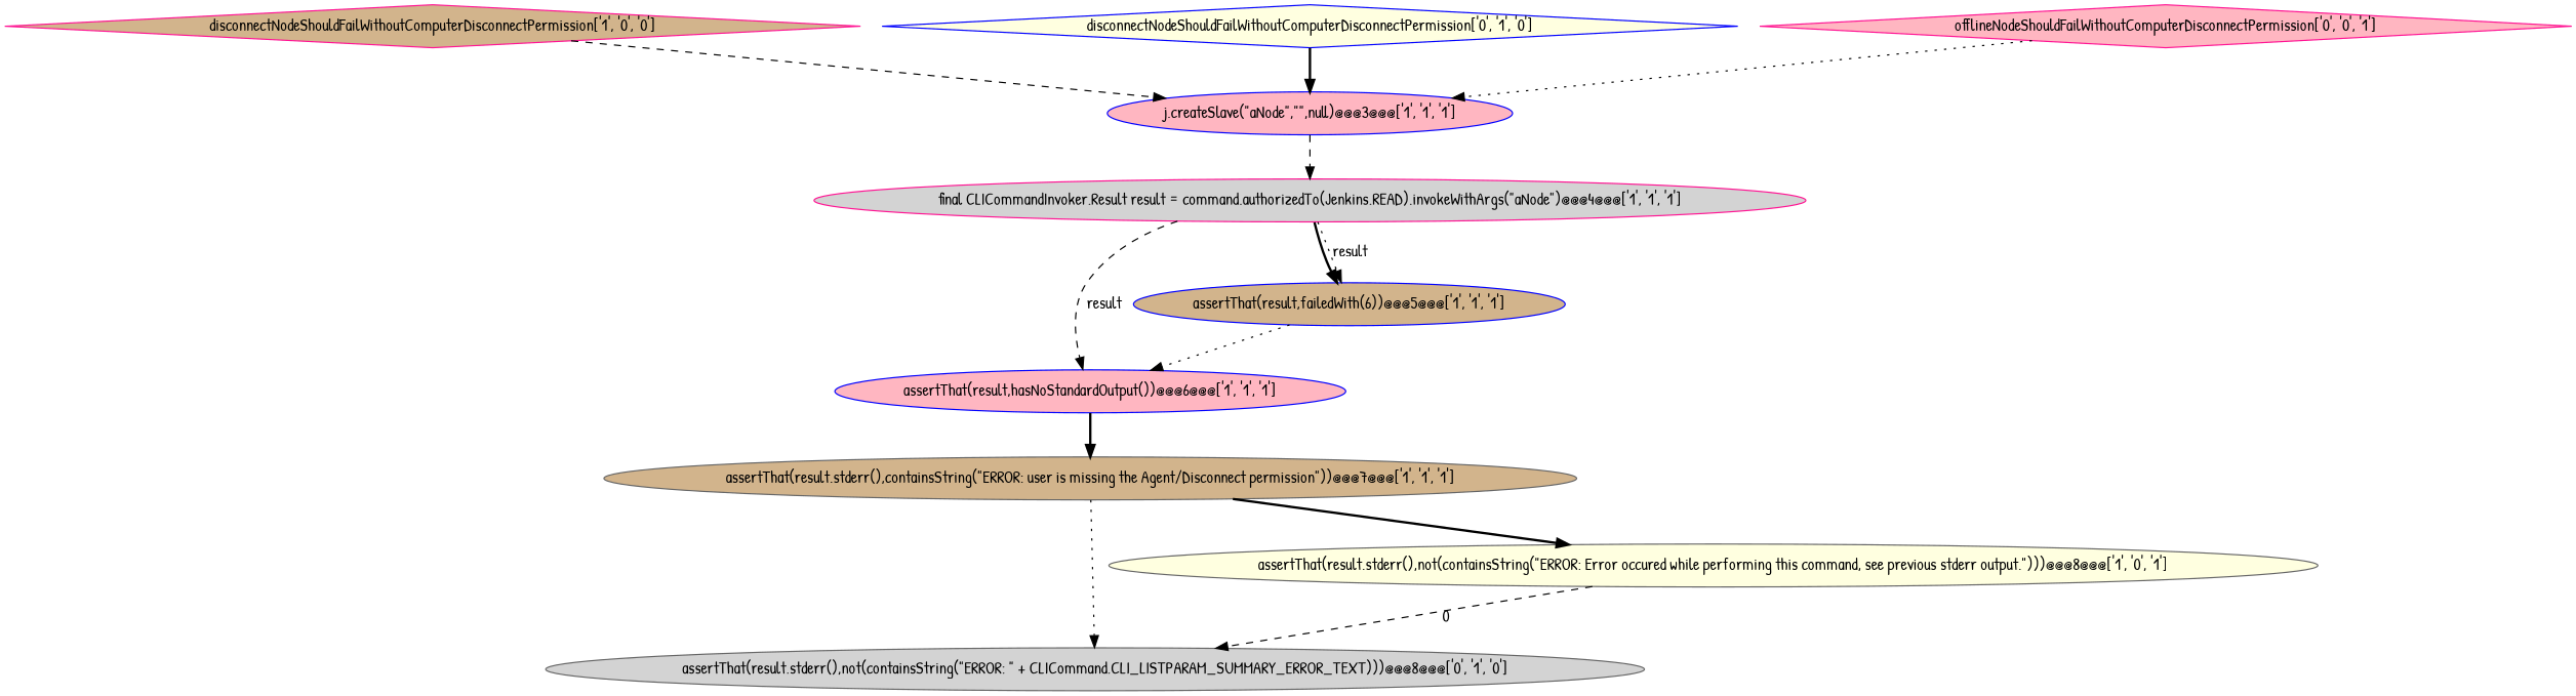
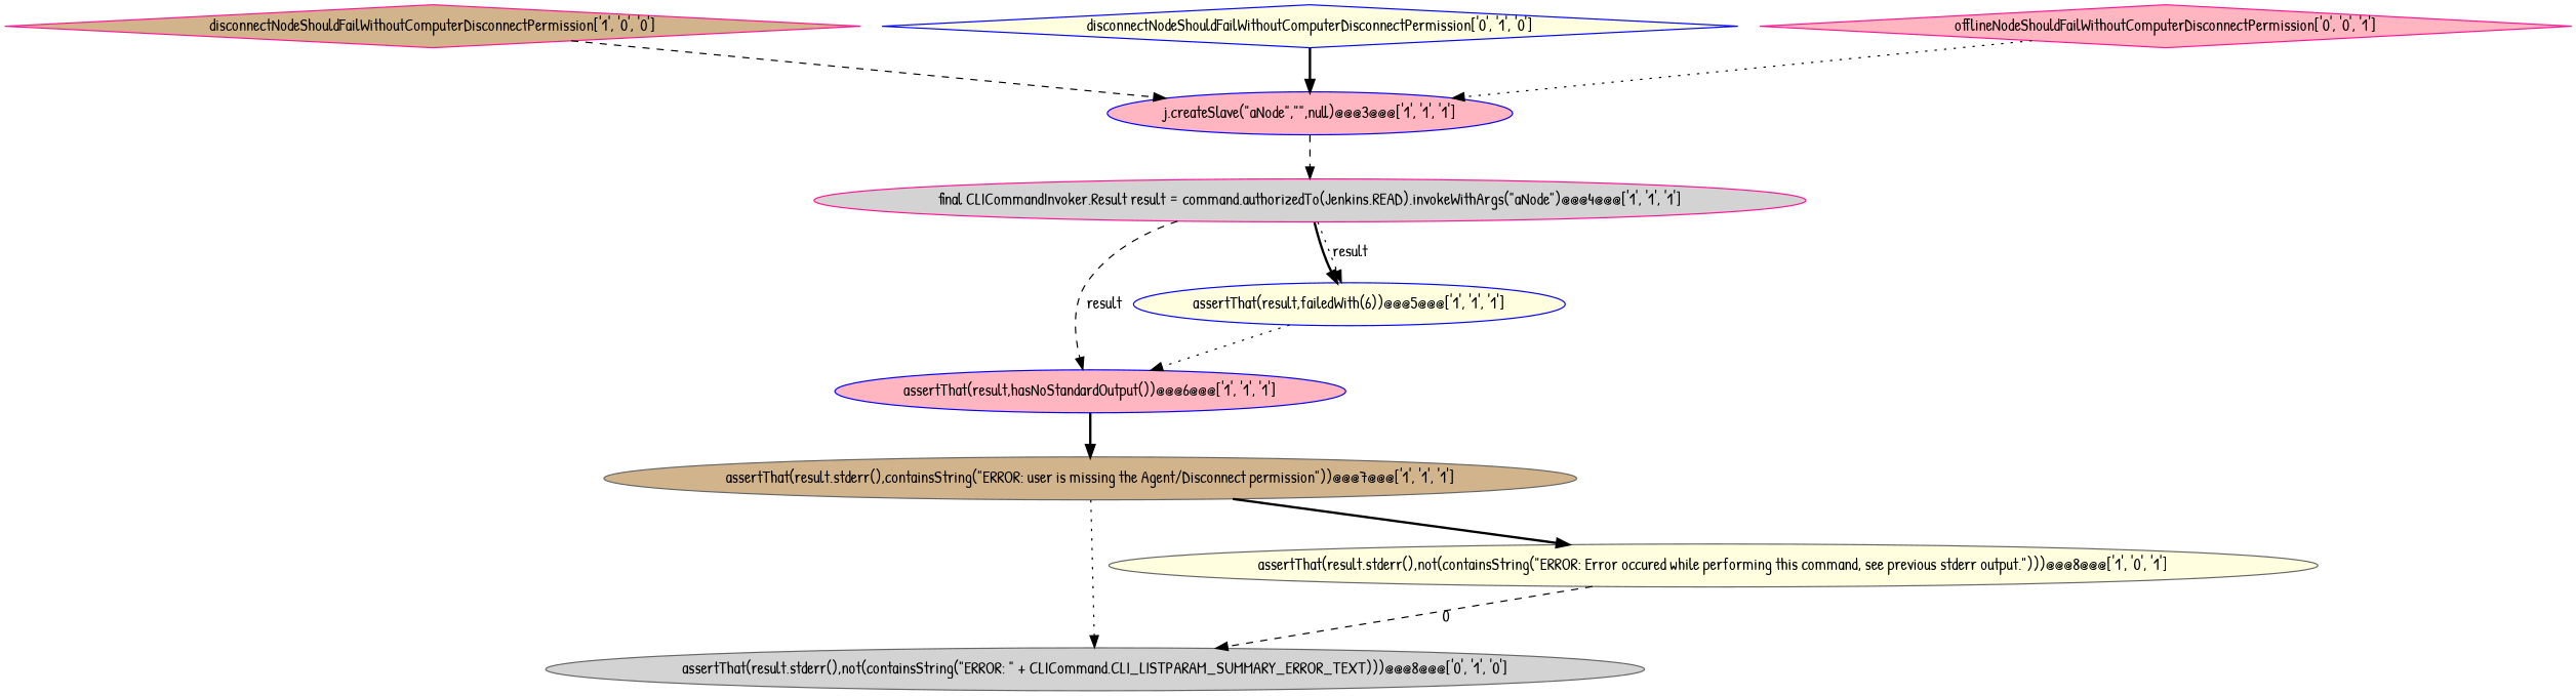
  digraph {
    fontname="Patrick Hand"
    node [fillcolor=lightpink shape=ellipse style=filled color=blue fontname="Patrick Hand"]
    edge [style=dashed fontname="Patrick Hand"]
    n1 [fillcolor=lightgrey label="assertThat(result.stderr(),not(containsString(\"ERROR: \" + CLICommand.CLI_LISTPARAM_SUMMARY_ERROR_TEXT)))@@@8@@@['0', '1', '0']" color=gray40]
    n2 [fillcolor=tan label="disconnectNodeShouldFailWithoutComputerDisconnectPermission['1', '0', '0']" shape=diamond color=deeppink]
    n3 [label="j.createSlave(\"aNode\",\"\",null)@@@3@@@['1', '1', '1']"]
    n4 [fillcolor=lightyellow label="disconnectNodeShouldFailWithoutComputerDisconnectPermission['0', '1', '0']" shape=diamond]
    n5 [label="assertThat(result,hasNoStandardOutput())@@@6@@@['1', '1', '1']"]
    n6 [fillcolor=tan label="assertThat(result.stderr(),containsString(\"ERROR: user is missing the Agent/Disconnect permission\"))@@@7@@@['1', '1', '1']" color=gray40]
    n7 [fillcolor=lightyellow label="assertThat(result.stderr(),not(containsString(\"ERROR: Error occured while performing this command, see previous stderr output.\")))@@@8@@@['1', '0', '1']" color=gray40]
    n8 [fillcolor=lightgrey label="final CLICommandInvoker.Result result = command.authorizedTo(Jenkins.READ).invokeWithArgs(\"aNode\")@@@4@@@['1', '1', '1']" color=deeppink]
-   n9 [fillcolor=tan label="assertThat(result,failedWith(6))@@@5@@@['1', '1', '1']"]
+   n9 [fillcolor=lightyellow label="assertThat(result,failedWith(6))@@@5@@@['1', '1', '1']"]
    n10 [label="offlineNodeShouldFailWithoutComputerDisconnectPermission['0', '0', '1']" shape=diamond color=deeppink]
    n2 -> n3
    n3 -> n8
    n4 -> n3 [style=bold]
    n5 -> n6 [style=bold]
    n6 -> n1 [style=dotted]
    n6 -> n7 [style=bold]
    n7 -> n1 [label=0]
    n8 -> n5 [label=result]
    n8 -> n9 [style=bold]
    n8 -> n9 [label=result style=dotted]
    n9 -> n5 [style=dotted]
    n10 -> n3 [style=dotted]
  }
